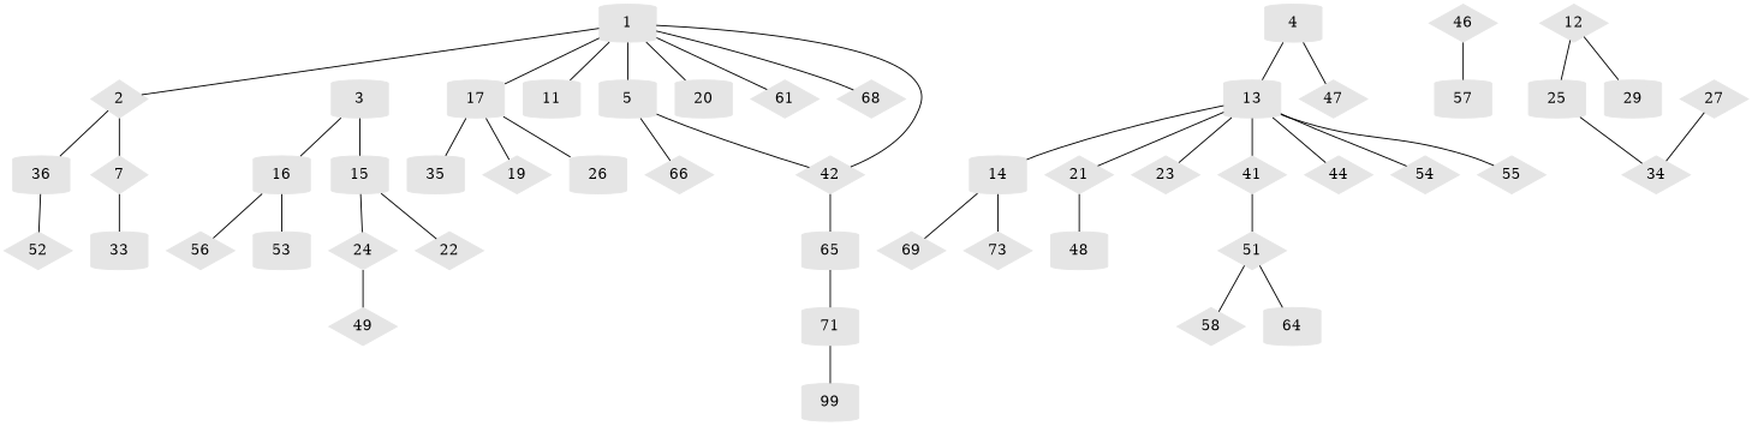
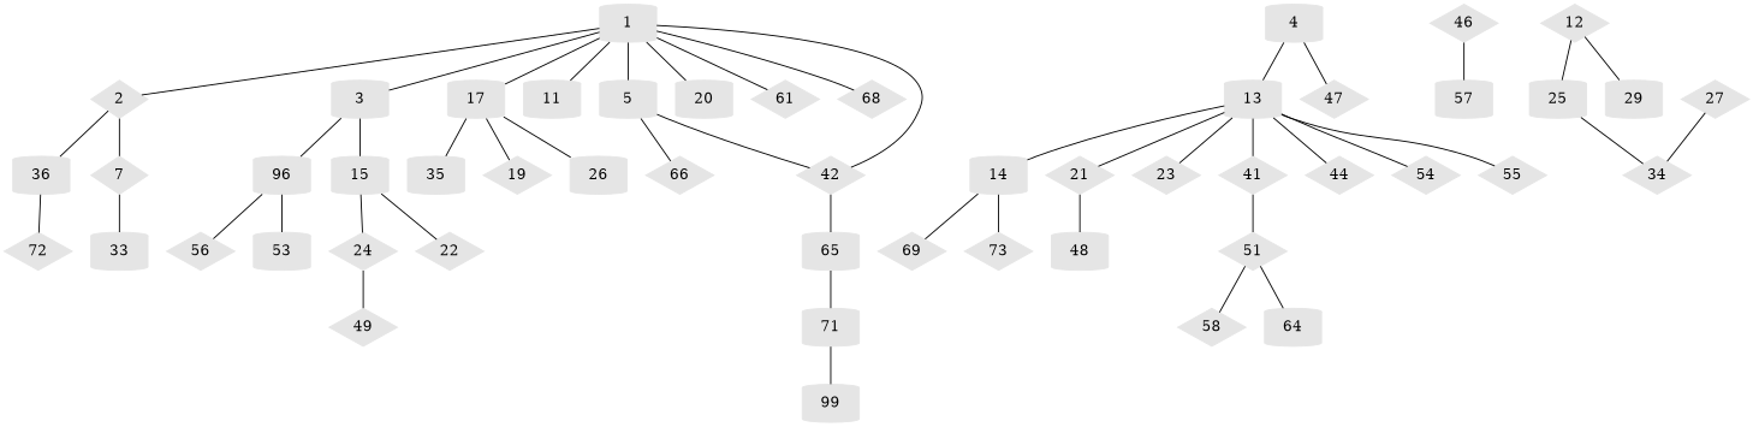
  graph {
    node [color=gray90 shape=diamond style=filled]
    1 [shape=cylinder super="+6"]
    2 [super="+45"]
    3 [shape=cylinder super="+39"]
    5 [shape=cylinder super="+8"]
    11 [shape=cylinder super="+72"]
    17 [shape=cylinder super="+32"]
    20 [shape=cylinder]
    61
    68
    42 [super="+50"]
    7 [super="+9"]
    36 [shape=cylinder super="+67"]
    15 [shape=cylinder super="+18"]
-   16 [shape=cylinder super="+30"]
+   16 [shape=cylinder super="+30" label=96]
    4 [shape=cylinder super="+10"]
    13 [shape=cylinder super="+38"]
    47
    66
    19 [super="+77"]
    26 [shape=cylinder]
    35 [shape=cylinder]
    33 [shape=cylinder]
-   52 [super="+70"]
+   52 [super="+70" label=72]
    22 [super="+43"]
    24
    53 [shape=cylinder]
    56
    14 [shape=cylinder super="+40"]
    21 [super="+37"]
    23 [super="+76"]
    41
    44
    54 [super="+74"]
    55
    65 [shape=cylinder]
    46 [super="+63"]
    57 [shape=cylinder]
    12 [super="+31"]
    25 [shape=cylinder super="+28"]
    29 [shape=cylinder]
    34
    69
    73
    48 [shape=cylinder super="+78"]
    51 [super="+59"]
    49 [super="+60"]
    27 [super="+62"]
    58
    64 [shape=cylinder]
    71 [shape=cylinder super="+75"]
    n51 [label=99 shape=cylinder]
    1 -- 2
+   1 -- 3
    1 -- 5
    1 -- 11
    1 -- 17
    1 -- 20
    1 -- 61
    1 -- 68
    1 -- 42
    2 -- 7
    2 -- 36
    3 -- 15
    3 -- 16
    5 -- 42
    5 -- 66
    17 -- 19
    17 -- 26
    17 -- 35
    42 -- 65
    7 -- 33
    36 -- 52
    15 -- 22
    15 -- 24
    16 -- 53
    16 -- 56
    4 -- 13
    4 -- 47
    13 -- 14
    13 -- 21
    13 -- 23
    13 -- 41
    13 -- 44
    13 -- 54
    13 -- 55
    24 -- 49
    14 -- 69
    14 -- 73
    21 -- 48
    41 -- 51
    65 -- 71
    46 -- 57
    12 -- 25
    12 -- 29
    25 -- 34
    51 -- 58
    51 -- 64
    27 -- 34
    71 -- n51
  }
